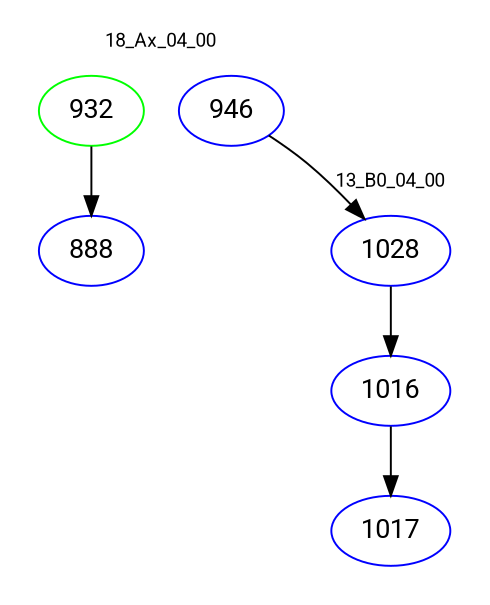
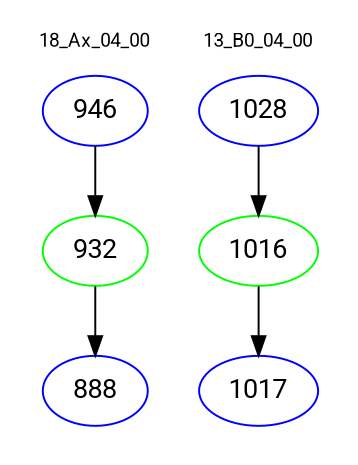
  digraph {
    fontname=Roboto
    node [color=blue fontname=Roboto]
    edge [color=black fontname=Roboto]
    n1 [label=946]
    n2 [color=green label=932]
    n3 [label=888]
    n4 [label=1028]
-   n5 [label=1016]
+   n5 [color=green label=1016]
    n6 [label=1017]
    subgraph cluster_1 {
      color=white
      fontsize=10
      label="18_Ax_04_00"
      n1
      n2
      n3
    }
    subgraph cluster_2 {
      color=white
      fontsize=10
      label="13_B0_04_00"
      n4
      n5
      n6
    }
-   n1 -> n4
+   n1 -> n2
    n2 -> n3
    n4 -> n5
    n5 -> n6
  }
